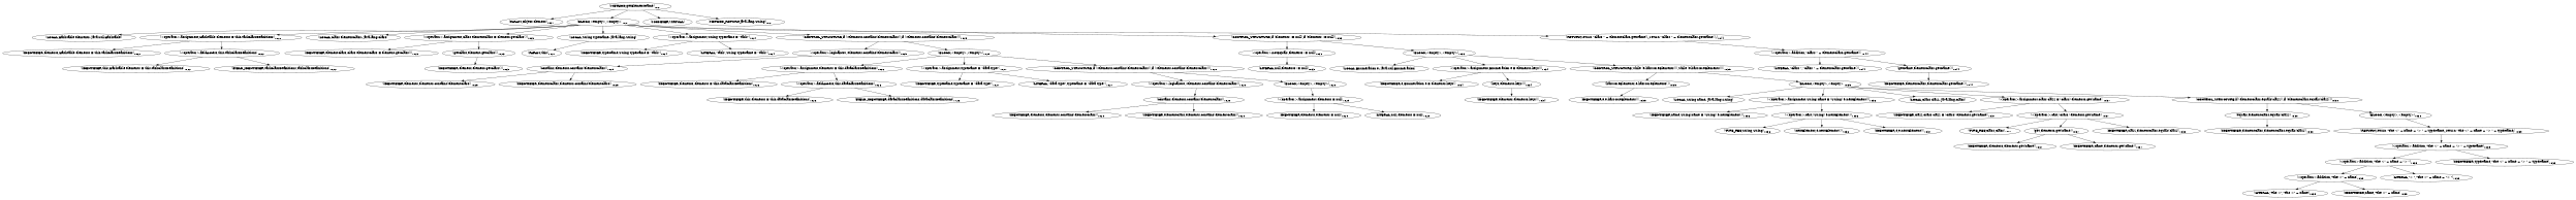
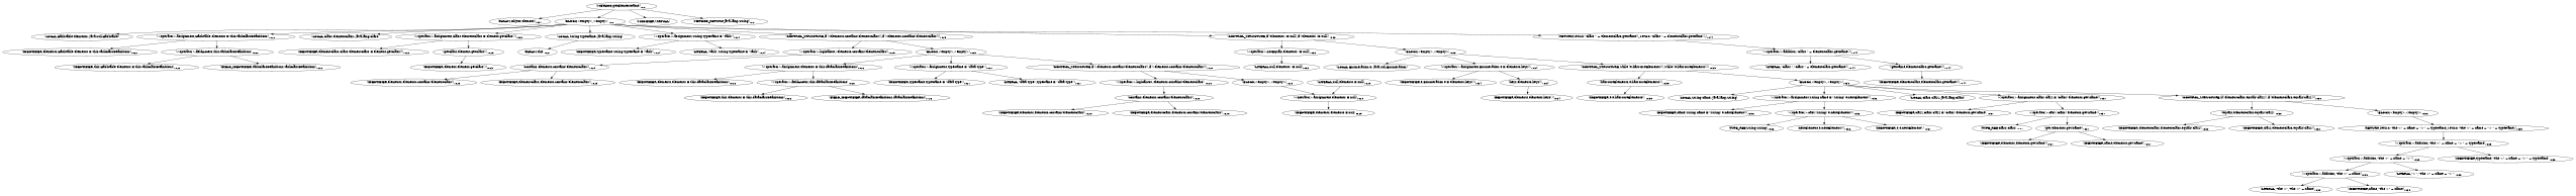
  digraph {
    n1 [label=<(METHOD,getElementName)<SUB>1821</SUB>>]
    n2 [label=<(PARAM,Object element)<SUB>1821</SUB>>]
    n3 [label=<(BLOCK,&lt;empty&gt;,&lt;empty&gt;)<SUB>1821</SUB>>]
    n4 [label=<(MODIFIER,VIRTUAL)>]
    n5 [label=<(METHOD_RETURN,java.lang.String)<SUB>1821</SUB>>]
    n6 [label=<(PARAM,this)<SUB>1821</SUB>>]
    n7 [label=<(LOCAL,Hashtable elements: java.util.Hashtable)>]
    n8 [label=<(&lt;operator&gt;.assignment,Hashtable elements = this.taskClassDefinitions)<SUB>1822</SUB>>]
    n9 [label=<(LOCAL,Class elementClass: java.lang.Class)>]
    n10 [label=<(&lt;operator&gt;.assignment,Class elementClass = element.getClass())<SUB>1823</SUB>>]
    n11 [label=<(LOCAL,String typeName: java.lang.String)>]
    n12 [label=<(&lt;operator&gt;.assignment,String typeName = &quot;task&quot;)<SUB>1824</SUB>>]
    n13 [label=<(CONTROL_STRUCTURE,if (!elements.contains(elementClass)),if (!elements.contains(elementClass)))<SUB>1825</SUB>>]
    n14 [label=<(CONTROL_STRUCTURE,if (elements != null),if (elements != null))<SUB>1833</SUB>>]
    n15 [label=<(RETURN,return &quot;Class &quot; + elementClass.getName();,return &quot;Class &quot; + elementClass.getName();)<SUB>1844</SUB>>]
    n16 [label=<(IDENTIFIER,elements,Hashtable elements = this.taskClassDefinitions)<SUB>1822</SUB>>]
    n17 [label=<(&lt;operator&gt;.fieldAccess,this.taskClassDefinitions)<SUB>1822</SUB>>]
    n18 [label=<(IDENTIFIER,elementClass,Class elementClass = element.getClass())<SUB>1823</SUB>>]
    n19 [label=<(getClass,element.getClass())<SUB>1823</SUB>>]
    n20 [label=<(IDENTIFIER,typeName,String typeName = &quot;task&quot;)<SUB>1824</SUB>>]
    n21 [label=<(LITERAL,&quot;task&quot;,String typeName = &quot;task&quot;)<SUB>1824</SUB>>]
    n22 [label=<(&lt;operator&gt;.logicalNot,!elements.contains(elementClass))<SUB>1825</SUB>>]
    n23 [label=<(BLOCK,&lt;empty&gt;,&lt;empty&gt;)<SUB>1825</SUB>>]
    n24 [label=<(&lt;operator&gt;.notEquals,elements != null)<SUB>1833</SUB>>]
    n25 [label=<(BLOCK,&lt;empty&gt;,&lt;empty&gt;)<SUB>1833</SUB>>]
    n26 [label=<(&lt;operator&gt;.addition,&quot;Class &quot; + elementClass.getName())<SUB>1844</SUB>>]
    n27 [label=<(IDENTIFIER,this,Hashtable elements = this.taskClassDefinitions)<SUB>1822</SUB>>]
    n28 [label=<(FIELD_IDENTIFIER,taskClassDefinitions,taskClassDefinitions)<SUB>1822</SUB>>]
    n29 [label=<(IDENTIFIER,element,element.getClass())<SUB>1823</SUB>>]
    n30 [label=<(contains,elements.contains(elementClass))<SUB>1825</SUB>>]
    n31 [label=<(&lt;operator&gt;.assignment,elements = this.dataClassDefinitions)<SUB>1826</SUB>>]
    n32 [label=<(&lt;operator&gt;.assignment,typeName = &quot;data type&quot;)<SUB>1827</SUB>>]
    n33 [label=<(CONTROL_STRUCTURE,if (!elements.contains(elementClass)),if (!elements.contains(elementClass)))<SUB>1828</SUB>>]
    n34 [label=<(IDENTIFIER,elements,elements.contains(elementClass))<SUB>1825</SUB>>]
    n35 [label=<(IDENTIFIER,elementClass,elements.contains(elementClass))<SUB>1825</SUB>>]
    n36 [label=<(IDENTIFIER,elements,elements = this.dataClassDefinitions)<SUB>1826</SUB>>]
    n37 [label=<(&lt;operator&gt;.fieldAccess,this.dataClassDefinitions)<SUB>1826</SUB>>]
    n38 [label=<(IDENTIFIER,typeName,typeName = &quot;data type&quot;)<SUB>1827</SUB>>]
    n39 [label=<(LITERAL,&quot;data type&quot;,typeName = &quot;data type&quot;)<SUB>1827</SUB>>]
    n40 [label=<(&lt;operator&gt;.logicalNot,!elements.contains(elementClass))<SUB>1828</SUB>>]
    n41 [label=<(BLOCK,&lt;empty&gt;,&lt;empty&gt;)<SUB>1828</SUB>>]
    n42 [label=<(IDENTIFIER,this,elements = this.dataClassDefinitions)<SUB>1826</SUB>>]
    n43 [label=<(FIELD_IDENTIFIER,dataClassDefinitions,dataClassDefinitions)<SUB>1726</SUB>>]
    n44 [label=<(contains,elements.contains(elementClass))<SUB>1828</SUB>>]
    n45 [label=<(&lt;operator&gt;.assignment,elements = null)<SUB>1829</SUB>>]
    n46 [label=<(IDENTIFIER,elements,elements.contains(elementClass))<SUB>1828</SUB>>]
    n47 [label=<(IDENTIFIER,elementClass,elements.contains(elementClass))<SUB>1828</SUB>>]
-   n48 [label=<(IDENTIFIER,elements,elements = null)<SUB>1829</SUB>>]
+   n48 [label=<(IDENTIFIER,elements,elements = null)<SUB>9829</SUB>>]
    n49 [label=<(LITERAL,null,elements = null)<SUB>1829</SUB>>]
    n50 [label=<(LITERAL,null,elements != null)<SUB>1833</SUB>>]
    n51 [label=<(LOCAL,Enumeration e: java.util.Enumeration)>]
    n52 [label=<(&lt;operator&gt;.assignment,Enumeration e = elements.keys())<SUB>1834</SUB>>]
    n53 [label=<(CONTROL_STRUCTURE,while (e.hasMoreElements()),while (e.hasMoreElements()))<SUB>1835</SUB>>]
    n54 [label=<(IDENTIFIER,e,Enumeration e = elements.keys())<SUB>1834</SUB>>]
    n55 [label=<(keys,elements.keys())<SUB>1834</SUB>>]
    n56 [label=<(hasMoreElements,e.hasMoreElements())<SUB>1835</SUB>>]
    n57 [label=<(BLOCK,&lt;empty&gt;,&lt;empty&gt;)<SUB>1835</SUB>>]
    n58 [label=<(IDENTIFIER,elements,elements.keys())<SUB>1834</SUB>>]
    n59 [label=<(IDENTIFIER,e,e.hasMoreElements())<SUB>1835</SUB>>]
    n60 [label=<(LOCAL,String name: java.lang.String)>]
    n61 [label=<(&lt;operator&gt;.assignment,String name = (String) e.nextElement())<SUB>1836</SUB>>]
    n62 [label=<(LOCAL,Class clazz: java.lang.Class)>]
    n63 [label=<(&lt;operator&gt;.assignment,Class clazz = (Class) elements.get(name))<SUB>1837</SUB>>]
    n64 [label=<(CONTROL_STRUCTURE,if (elementClass.equals(clazz)),if (elementClass.equals(clazz)))<SUB>1838</SUB>>]
    n65 [label=<(IDENTIFIER,name,String name = (String) e.nextElement())<SUB>1836</SUB>>]
    n66 [label=<(&lt;operator&gt;.cast,(String) e.nextElement())<SUB>1836</SUB>>]
    n67 [label=<(IDENTIFIER,clazz,Class clazz = (Class) elements.get(name))<SUB>1837</SUB>>]
    n68 [label=<(&lt;operator&gt;.cast,(Class) elements.get(name))<SUB>1837</SUB>>]
    n69 [label=<(equals,elementClass.equals(clazz))<SUB>1838</SUB>>]
    n70 [label=<(BLOCK,&lt;empty&gt;,&lt;empty&gt;)<SUB>1838</SUB>>]
    n71 [label=<(TYPE_REF,String,String)<SUB>1836</SUB>>]
    n72 [label=<(nextElement,e.nextElement())<SUB>7836</SUB>>]
    n73 [label=<(IDENTIFIER,e,e.nextElement())<SUB>1837</SUB>>]
    n74 [label=<(TYPE_REF,Class,Class)<SUB>1887</SUB>>]
    n75 [label=<(get,elements.get(name))<SUB>1837</SUB>>]
    n76 [label=<(IDENTIFIER,elements,elements.get(name))<SUB>1837</SUB>>]
    n77 [label=<(IDENTIFIER,name,elements.get(name))<SUB>1837</SUB>>]
    n78 [label=<(IDENTIFIER,elementClass,elementClass.equals(clazz))<SUB>1838</SUB>>]
    n79 [label=<(IDENTIFIER,clazz,elementClass.equals(clazz))<SUB>1838</SUB>>]
    n80 [label=<(RETURN,return &quot;The &lt;&quot; + name + &quot;&gt; &quot; + typeName;,return &quot;The &lt;&quot; + name + &quot;&gt; &quot; + typeName;)<SUB>1839</SUB>>]
    n81 [label=<(&lt;operator&gt;.addition,&quot;The &lt;&quot; + name + &quot;&gt; &quot; + typeName)<SUB>1839</SUB>>]
    n82 [label=<(&lt;operator&gt;.addition,&quot;The &lt;&quot; + name + &quot;&gt; &quot;)<SUB>1839</SUB>>]
    n83 [label=<(IDENTIFIER,typeName,&quot;The &lt;&quot; + name + &quot;&gt; &quot; + typeName)<SUB>1839</SUB>>]
    n84 [label=<(&lt;operator&gt;.addition,&quot;The &lt;&quot; + name)<SUB>1839</SUB>>]
    n85 [label=<(LITERAL,&quot;&gt; &quot;,&quot;The &lt;&quot; + name + &quot;&gt; &quot;)<SUB>1839</SUB>>]
    n86 [label=<(LITERAL,&quot;The &lt;&quot;,&quot;The &lt;&quot; + name)<SUB>1839</SUB>>]
    n87 [label=<(IDENTIFIER,name,&quot;The &lt;&quot; + name)<SUB>1839</SUB>>]
    n88 [label=<(LITERAL,&quot;Class &quot;,&quot;Class &quot; + elementClass.getName())<SUB>1844</SUB>>]
    n89 [label=<(getName,elementClass.getName())<SUB>1844</SUB>>]
    n90 [label=<(IDENTIFIER,elementClass,elementClass.getName())<SUB>1844</SUB>>]
    n1 -> n2
    n1 -> n3
    n1 -> n4
    n1 -> n5
    n3 -> n7
    n3 -> n8
    n3 -> n9
    n3 -> n10
    n3 -> n11
    n3 -> n12
    n3 -> n13
    n3 -> n14
    n3 -> n15
    n8 -> n16
    n8 -> n17
    n10 -> n18
    n10 -> n19
    n11 -> n6
    n12 -> n20
    n12 -> n21
    n13 -> n22
    n13 -> n23
    n14 -> n24
    n14 -> n25
    n15 -> n26
    n17 -> n27
    n17 -> n28
    n19 -> n29
    n22 -> n30
    n23 -> n31
    n23 -> n32
    n23 -> n33
    n24 -> n50
    n25 -> n51
    n25 -> n52
    n25 -> n53
    n26 -> n88
    n26 -> n89
    n30 -> n34
    n30 -> n35
    n31 -> n36
    n31 -> n37
    n32 -> n38
    n32 -> n39
    n33 -> n40
    n33 -> n41
    n37 -> n42
    n37 -> n43
    n40 -> n44
    n41 -> n45
    n44 -> n46
    n44 -> n47
    n45 -> n48
-   n45 -> n49
+   n49 -> n45
    n52 -> n54
    n52 -> n55
    n53 -> n56
    n53 -> n57
    n55 -> n58
    n56 -> n59
    n57 -> n60
    n57 -> n61
    n57 -> n62
    n57 -> n63
    n57 -> n64
    n61 -> n65
    n61 -> n66
    n63 -> n67
    n63 -> n68
    n64 -> n69
    n64 -> n70
    n66 -> n71
    n66 -> n72
    n66 -> n73
    n68 -> n74
    n68 -> n75
    n69 -> n78
-   n68 -> n79
+   n69 -> n79
    n70 -> n80
    n75 -> n76
    n75 -> n77
    n80 -> n81
    n81 -> n82
    n81 -> n83
    n82 -> n84
    n82 -> n85
    n84 -> n86
    n84 -> n87
    n89 -> n90
  }
